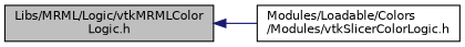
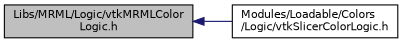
  digraph {
    rankdir=LR
    node [color=black fontname=Helvetica fontsize=10 shape=record]
    n1 [fillcolor=grey75 fontcolor=black height=0.2 label="Libs/MRML/Logic/vtkMRMLColor\lLogic.h" style=filled width=0.4]
-   n2 [height=0.2 label="Modules/Loadable/Colors\l/Modules/vtkSlicerColorLogic.h" width=0.4]
+   n2 [height=0.2 label="Modules/Loadable/Colors\l/Logic/vtkSlicerColorLogic.h" width=0.4]
    n1 -> n2 [color=midnightblue dir=back fontname=Helvetica fontsize=10 labelfontname=Helvetica labelfontsize=10 style=solid]
  }
